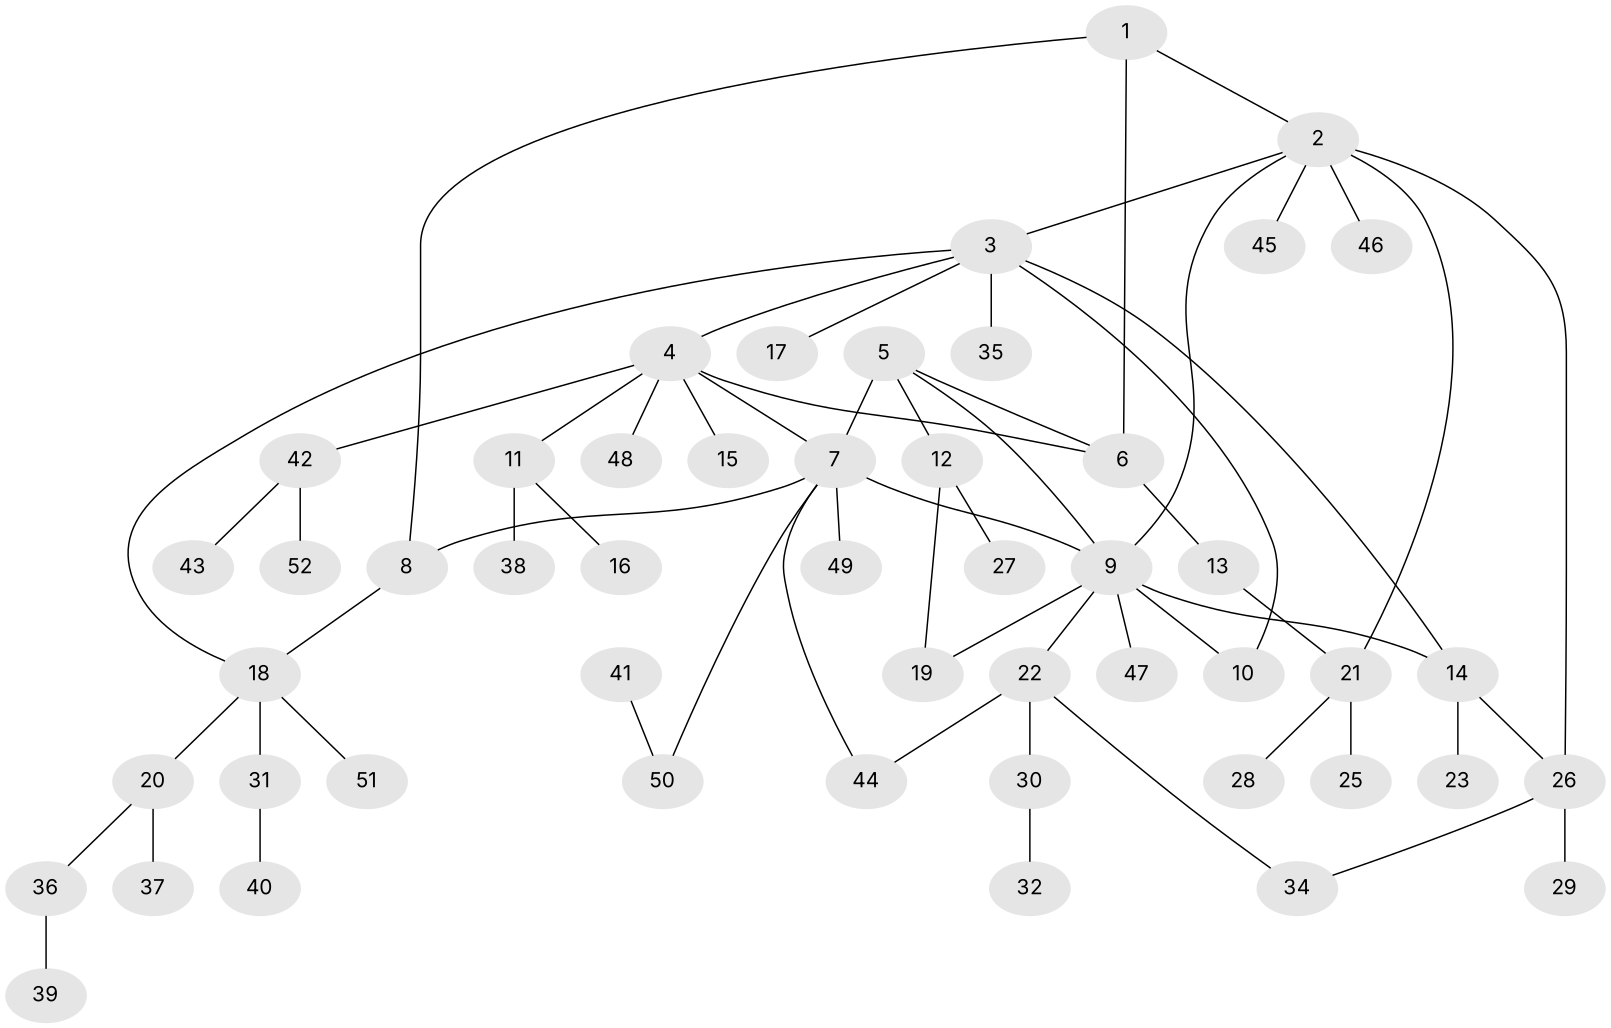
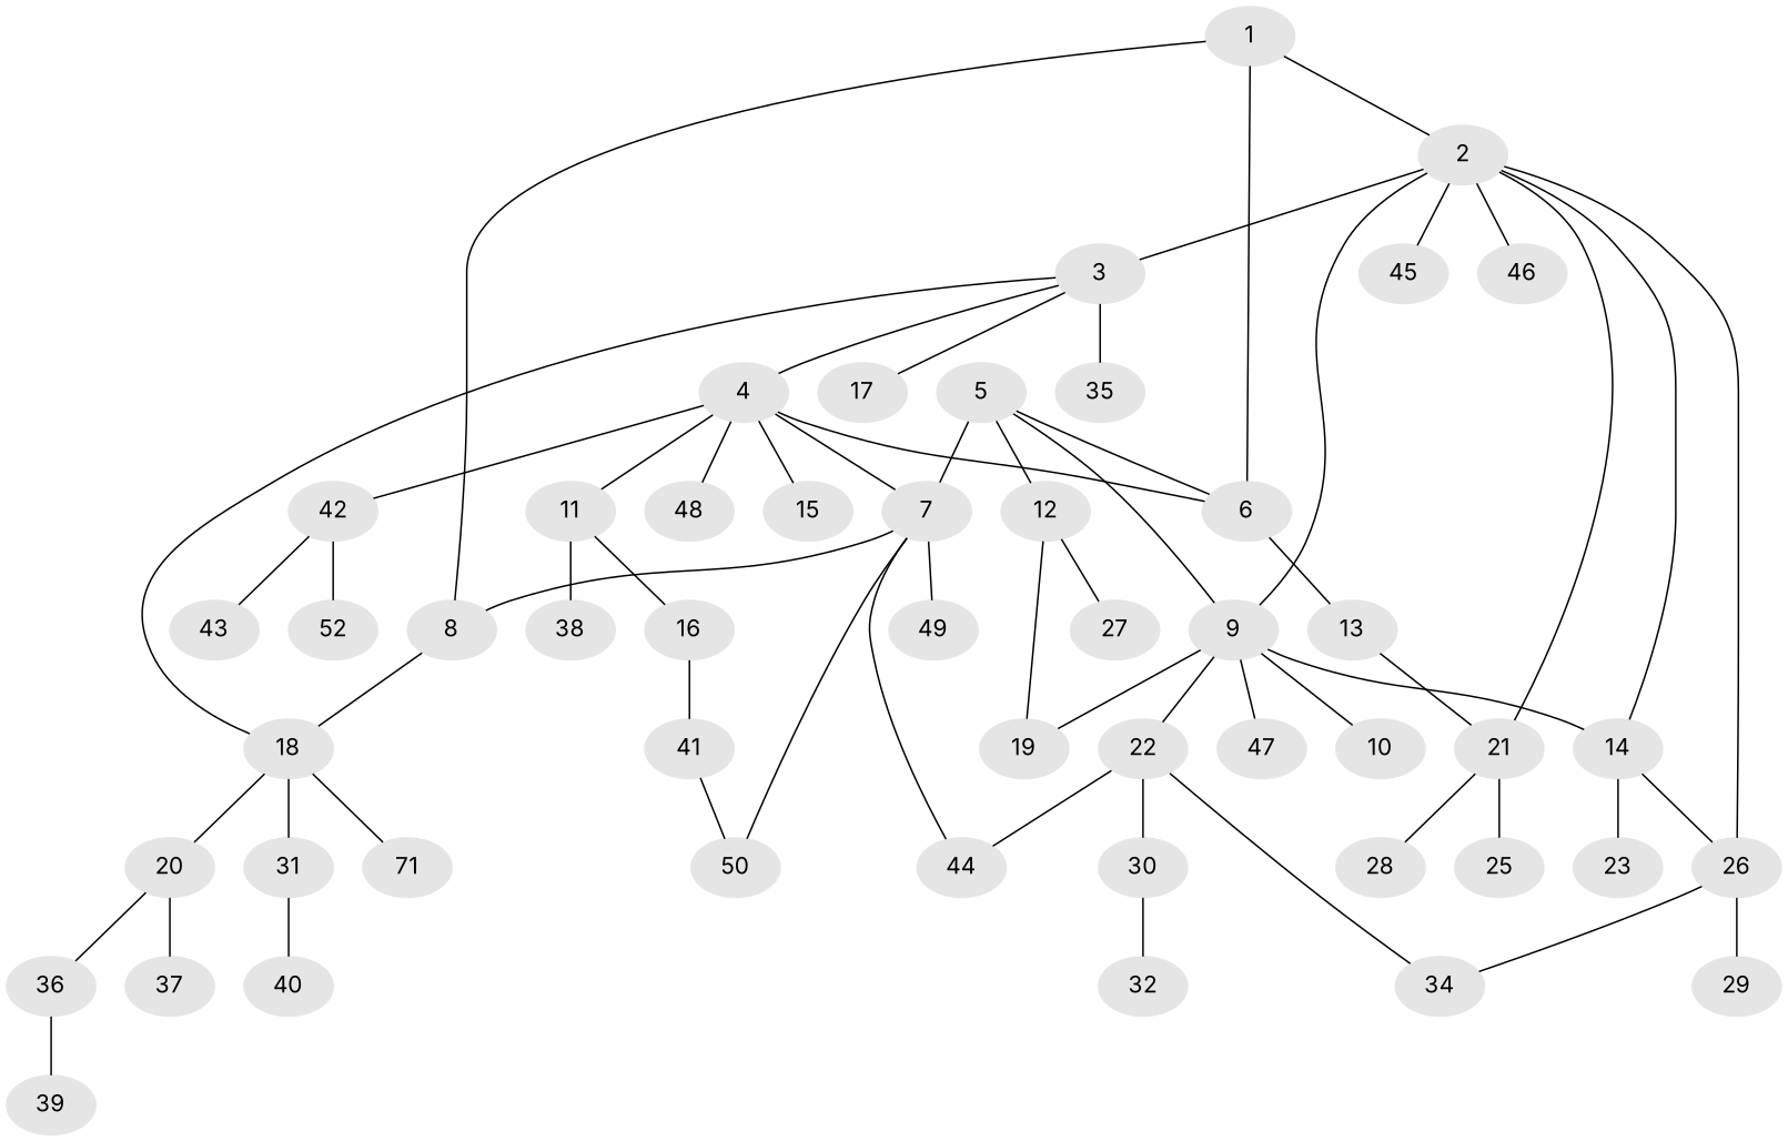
  graph {
    fontname=Inter
    node [color=gray90 fontname=Inter style=filled]
    edge [fontname=Inter]
    1
    2
    6
    8
    3
    9
    14
    21
    26
    45
    46
    13
    18
    4
    10
    17
    35
    19
    22
    47
    23
    25
    28
    34
    29
    7
    11
    15
    42
    48
    20
    31
-   51
+   51 [label=71]
    44
    49
    50
    16
    38
    43
    52
    5
    12
    27
    30
    41
    36
    37
    40
    39
    32
    1 -- 2
    1 -- 6
    1 -- 8
    2 -- 3
    2 -- 9
-   3 -- 14
+   2 -- 14
    2 -- 21
    2 -- 26
    2 -- 45
    2 -- 46
    6 -- 13
    8 -- 18
    3 -- 18
    3 -- 4
-   3 -- 10
    3 -- 17
    3 -- 35
    9 -- 14
    9 -- 10
    9 -- 19
    9 -- 22
    9 -- 47
    14 -- 26
    14 -- 23
    21 -- 25
    21 -- 28
    26 -- 34
    26 -- 29
    13 -- 21
    18 -- 20
    18 -- 31
    18 -- 51
    4 -- 6
    4 -- 7
    4 -- 11
    4 -- 15
    4 -- 42
    4 -- 48
    22 -- 34
    22 -- 44
    22 -- 30
    7 -- 8
-   7 -- 9
    7 -- 44
    7 -- 49
    7 -- 50
    11 -- 16
    11 -- 38
    42 -- 43
    42 -- 52
    20 -- 36
    20 -- 37
    31 -- 40
+   16 -- 41
    5 -- 6
    5 -- 9
    5 -- 7
    5 -- 12
    12 -- 19
    12 -- 27
    30 -- 32
    41 -- 50
    36 -- 39
  }
